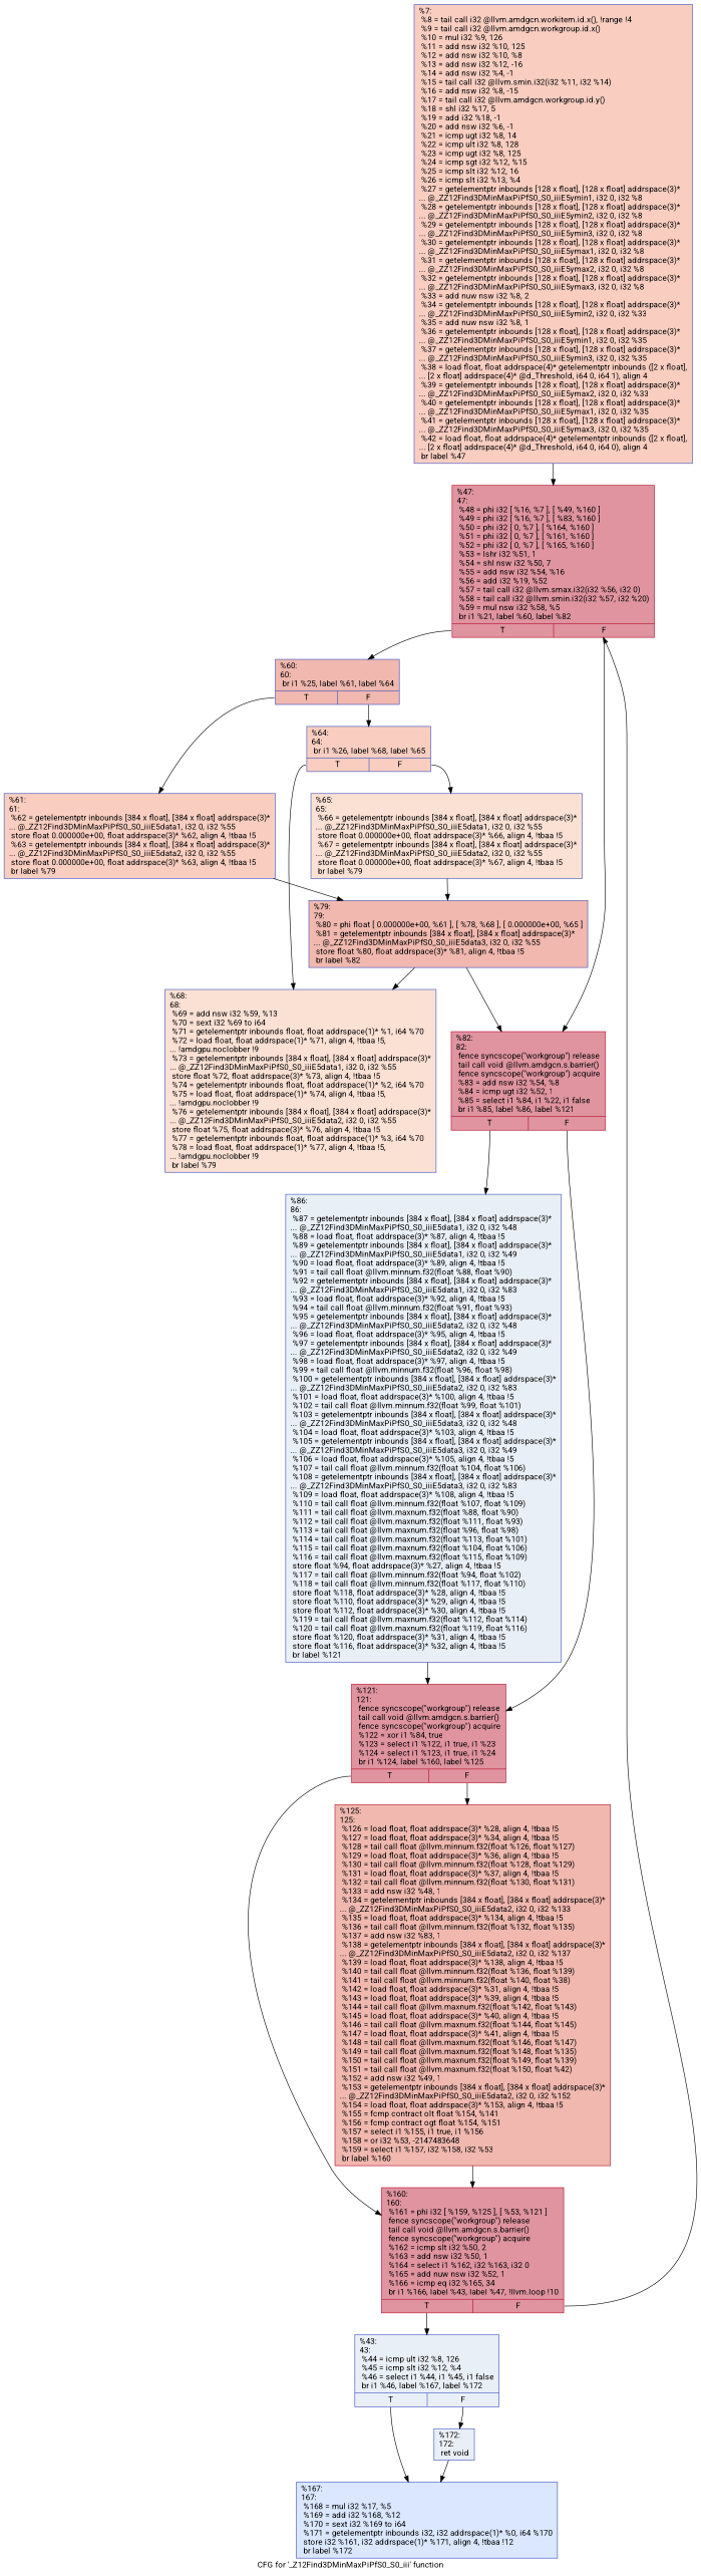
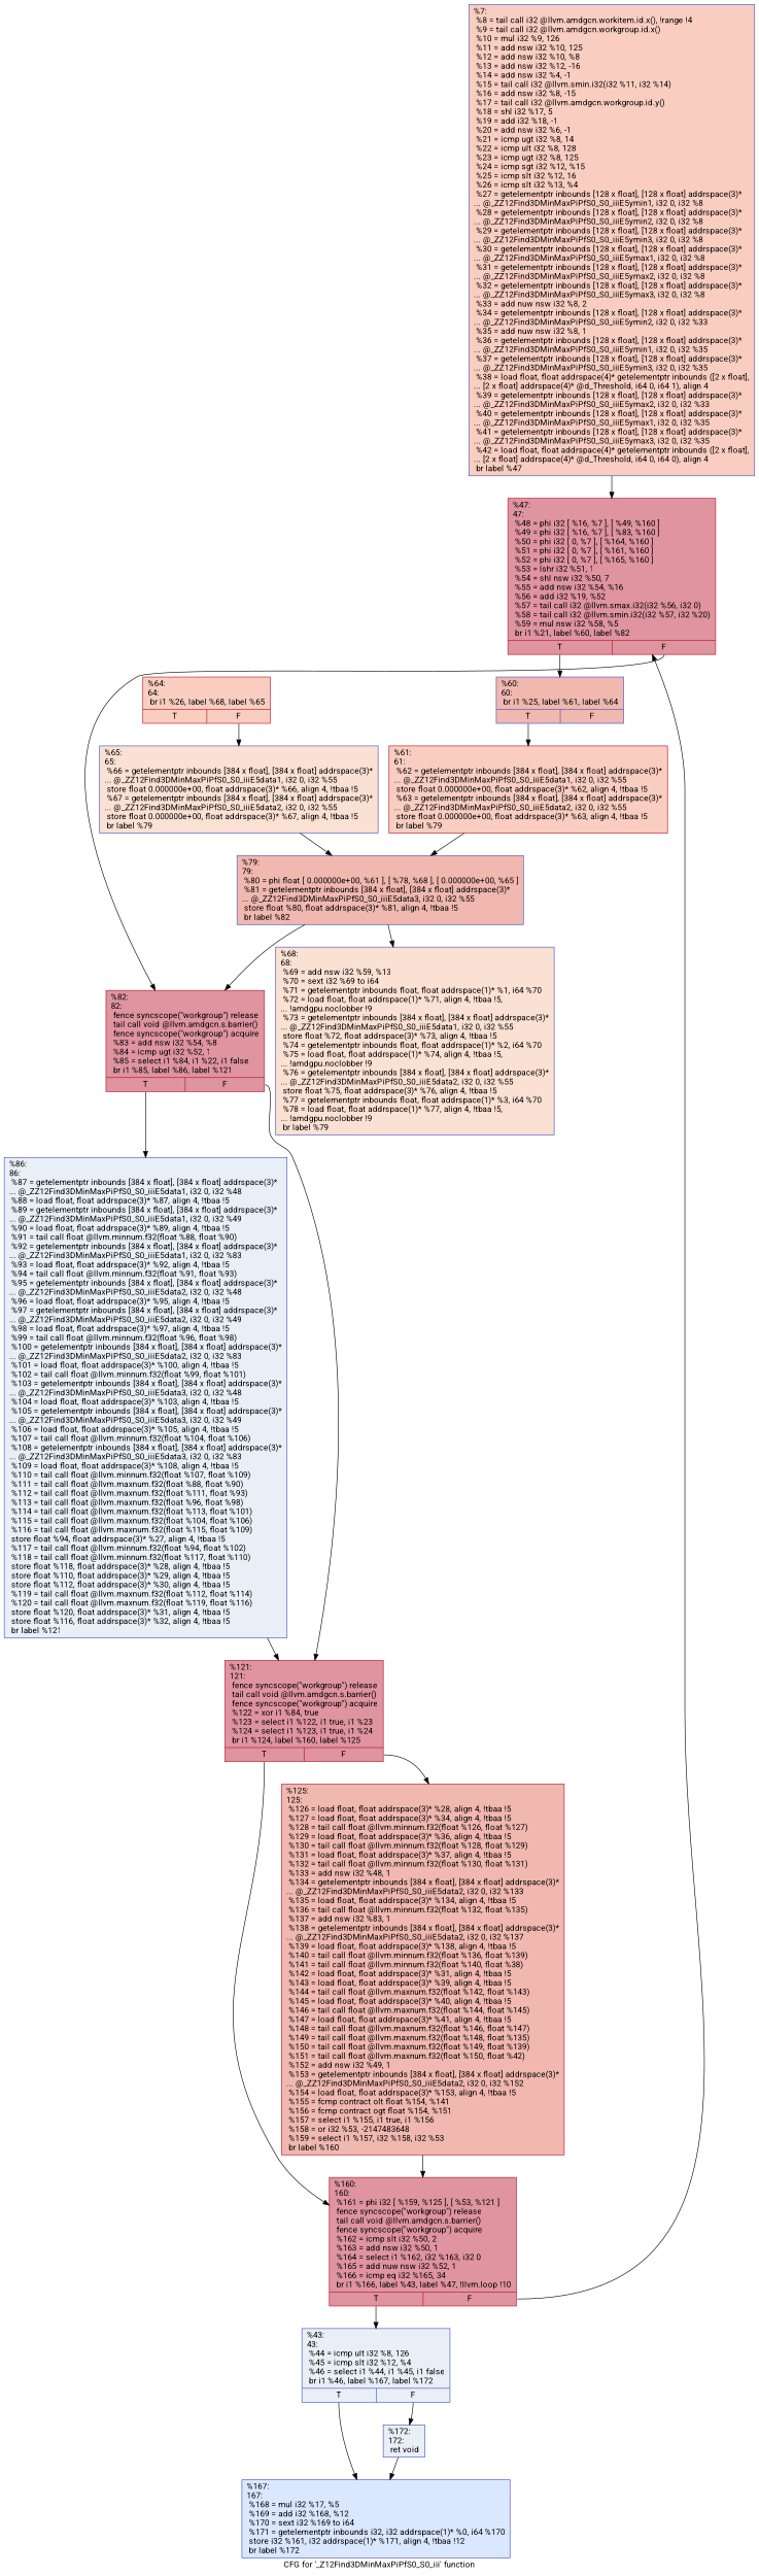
  digraph {
    fontname=Roboto
    label="CFG for '_Z12Find3DMinMaxPiPfS0_S0_iii' function"
    node [color="#3d50c3ff" fillcolor="#b70d2870" fontname=Roboto shape=record style=filled]
    edge [fontname=Roboto]
    n1 [fillcolor="#f2907270" label="{%7:\l  %8 = tail call i32 @llvm.amdgcn.workitem.id.x(), !range !4\l  %9 = tail call i32 @llvm.amdgcn.workgroup.id.x()\l  %10 = mul i32 %9, 126\l  %11 = add nsw i32 %10, 125\l  %12 = add nsw i32 %10, %8\l  %13 = add nsw i32 %12, -16\l  %14 = add nsw i32 %4, -1\l  %15 = tail call i32 @llvm.smin.i32(i32 %11, i32 %14)\l  %16 = add nsw i32 %8, -15\l  %17 = tail call i32 @llvm.amdgcn.workgroup.id.y()\l  %18 = shl i32 %17, 5\l  %19 = add i32 %18, -1\l  %20 = add nsw i32 %6, -1\l  %21 = icmp ugt i32 %8, 14\l  %22 = icmp ult i32 %8, 128\l  %23 = icmp ugt i32 %8, 125\l  %24 = icmp sgt i32 %12, %15\l  %25 = icmp slt i32 %12, 16\l  %26 = icmp slt i32 %13, %4\l  %27 = getelementptr inbounds [128 x float], [128 x float] addrspace(3)*\l... @_ZZ12Find3DMinMaxPiPfS0_S0_iiiE5ymin1, i32 0, i32 %8\l  %28 = getelementptr inbounds [128 x float], [128 x float] addrspace(3)*\l... @_ZZ12Find3DMinMaxPiPfS0_S0_iiiE5ymin2, i32 0, i32 %8\l  %29 = getelementptr inbounds [128 x float], [128 x float] addrspace(3)*\l... @_ZZ12Find3DMinMaxPiPfS0_S0_iiiE5ymin3, i32 0, i32 %8\l  %30 = getelementptr inbounds [128 x float], [128 x float] addrspace(3)*\l... @_ZZ12Find3DMinMaxPiPfS0_S0_iiiE5ymax1, i32 0, i32 %8\l  %31 = getelementptr inbounds [128 x float], [128 x float] addrspace(3)*\l... @_ZZ12Find3DMinMaxPiPfS0_S0_iiiE5ymax2, i32 0, i32 %8\l  %32 = getelementptr inbounds [128 x float], [128 x float] addrspace(3)*\l... @_ZZ12Find3DMinMaxPiPfS0_S0_iiiE5ymax3, i32 0, i32 %8\l  %33 = add nuw nsw i32 %8, 2\l  %34 = getelementptr inbounds [128 x float], [128 x float] addrspace(3)*\l... @_ZZ12Find3DMinMaxPiPfS0_S0_iiiE5ymin2, i32 0, i32 %33\l  %35 = add nuw nsw i32 %8, 1\l  %36 = getelementptr inbounds [128 x float], [128 x float] addrspace(3)*\l... @_ZZ12Find3DMinMaxPiPfS0_S0_iiiE5ymin1, i32 0, i32 %35\l  %37 = getelementptr inbounds [128 x float], [128 x float] addrspace(3)*\l... @_ZZ12Find3DMinMaxPiPfS0_S0_iiiE5ymin3, i32 0, i32 %35\l  %38 = load float, float addrspace(4)* getelementptr inbounds ([2 x float],\l... [2 x float] addrspace(4)* @d_Threshold, i64 0, i64 1), align 4\l  %39 = getelementptr inbounds [128 x float], [128 x float] addrspace(3)*\l... @_ZZ12Find3DMinMaxPiPfS0_S0_iiiE5ymax2, i32 0, i32 %33\l  %40 = getelementptr inbounds [128 x float], [128 x float] addrspace(3)*\l... @_ZZ12Find3DMinMaxPiPfS0_S0_iiiE5ymax1, i32 0, i32 %35\l  %41 = getelementptr inbounds [128 x float], [128 x float] addrspace(3)*\l... @_ZZ12Find3DMinMaxPiPfS0_S0_iiiE5ymax3, i32 0, i32 %35\l  %42 = load float, float addrspace(4)* getelementptr inbounds ([2 x float],\l... [2 x float] addrspace(4)* @d_Threshold, i64 0, i64 0), align 4\l  br label %47\l}"]
    n2 [color="#b70d28ff" label="{%47:\l47:                                               \l  %48 = phi i32 [ %16, %7 ], [ %49, %160 ]\l  %49 = phi i32 [ %16, %7 ], [ %83, %160 ]\l  %50 = phi i32 [ 0, %7 ], [ %164, %160 ]\l  %51 = phi i32 [ 0, %7 ], [ %161, %160 ]\l  %52 = phi i32 [ 0, %7 ], [ %165, %160 ]\l  %53 = lshr i32 %51, 1\l  %54 = shl nsw i32 %50, 7\l  %55 = add nsw i32 %54, %16\l  %56 = add i32 %19, %52\l  %57 = tail call i32 @llvm.smax.i32(i32 %56, i32 0)\l  %58 = tail call i32 @llvm.smin.i32(i32 %57, i32 %20)\l  %59 = mul nsw i32 %58, %5\l  br i1 %21, label %60, label %82\l|{<s0>T|<s1>F}}"]
    n3 [fillcolor="#dc5d4a70" label="{%60:\l60:                                               \l  br i1 %25, label %61, label %64\l|{<s0>T|<s1>F}}"]
    n4 [color="#b70d28ff" label="{%82:\l82:                                               \l  fence syncscope(\"workgroup\") release\l  tail call void @llvm.amdgcn.s.barrier()\l  fence syncscope(\"workgroup\") acquire\l  %83 = add nsw i32 %54, %8\l  %84 = icmp ugt i32 %52, 1\l  %85 = select i1 %84, i1 %22, i1 false\l  br i1 %85, label %86, label %121\l|{<s0>T|<s1>F}}"]
-   n5 [fillcolor="#f2907270" label="{%61:\l61:                                               \l  %62 = getelementptr inbounds [384 x float], [384 x float] addrspace(3)*\l... @_ZZ12Find3DMinMaxPiPfS0_S0_iiiE5data1, i32 0, i32 %55\l  store float 0.000000e+00, float addrspace(3)* %62, align 4, !tbaa !5\l  %63 = getelementptr inbounds [384 x float], [384 x float] addrspace(3)*\l... @_ZZ12Find3DMinMaxPiPfS0_S0_iiiE5data2, i32 0, i32 %55\l  store float 0.000000e+00, float addrspace(3)* %63, align 4, !tbaa !5\l  br label %79\l}"]
-   n6 [fillcolor="#f2907270" label="{%64:\l64:                                               \l  br i1 %26, label %68, label %65\l|{<s0>T|<s1>F}}"]
+   n5 [color="#b70d28ff" fillcolor="#f2907270" label="{%61:\l61:                                               \l  %62 = getelementptr inbounds [384 x float], [384 x float] addrspace(3)*\l... @_ZZ12Find3DMinMaxPiPfS0_S0_iiiE5data1, i32 0, i32 %55\l  store float 0.000000e+00, float addrspace(3)* %62, align 4, !tbaa !5\l  %63 = getelementptr inbounds [384 x float], [384 x float] addrspace(3)*\l... @_ZZ12Find3DMinMaxPiPfS0_S0_iiiE5data2, i32 0, i32 %55\l  store float 0.000000e+00, float addrspace(3)* %63, align 4, !tbaa !5\l  br label %79\l}"]
+   n6 [color="#b70d28ff" fillcolor="#f2907270" label="{%64:\l64:                                               \l  br i1 %26, label %68, label %65\l|{<s0>T|<s1>F}}"]
    n7 [fillcolor="#cedaeb70" label="{%86:\l86:                                               \l  %87 = getelementptr inbounds [384 x float], [384 x float] addrspace(3)*\l... @_ZZ12Find3DMinMaxPiPfS0_S0_iiiE5data1, i32 0, i32 %48\l  %88 = load float, float addrspace(3)* %87, align 4, !tbaa !5\l  %89 = getelementptr inbounds [384 x float], [384 x float] addrspace(3)*\l... @_ZZ12Find3DMinMaxPiPfS0_S0_iiiE5data1, i32 0, i32 %49\l  %90 = load float, float addrspace(3)* %89, align 4, !tbaa !5\l  %91 = tail call float @llvm.minnum.f32(float %88, float %90)\l  %92 = getelementptr inbounds [384 x float], [384 x float] addrspace(3)*\l... @_ZZ12Find3DMinMaxPiPfS0_S0_iiiE5data1, i32 0, i32 %83\l  %93 = load float, float addrspace(3)* %92, align 4, !tbaa !5\l  %94 = tail call float @llvm.minnum.f32(float %91, float %93)\l  %95 = getelementptr inbounds [384 x float], [384 x float] addrspace(3)*\l... @_ZZ12Find3DMinMaxPiPfS0_S0_iiiE5data2, i32 0, i32 %48\l  %96 = load float, float addrspace(3)* %95, align 4, !tbaa !5\l  %97 = getelementptr inbounds [384 x float], [384 x float] addrspace(3)*\l... @_ZZ12Find3DMinMaxPiPfS0_S0_iiiE5data2, i32 0, i32 %49\l  %98 = load float, float addrspace(3)* %97, align 4, !tbaa !5\l  %99 = tail call float @llvm.minnum.f32(float %96, float %98)\l  %100 = getelementptr inbounds [384 x float], [384 x float] addrspace(3)*\l... @_ZZ12Find3DMinMaxPiPfS0_S0_iiiE5data2, i32 0, i32 %83\l  %101 = load float, float addrspace(3)* %100, align 4, !tbaa !5\l  %102 = tail call float @llvm.minnum.f32(float %99, float %101)\l  %103 = getelementptr inbounds [384 x float], [384 x float] addrspace(3)*\l... @_ZZ12Find3DMinMaxPiPfS0_S0_iiiE5data3, i32 0, i32 %48\l  %104 = load float, float addrspace(3)* %103, align 4, !tbaa !5\l  %105 = getelementptr inbounds [384 x float], [384 x float] addrspace(3)*\l... @_ZZ12Find3DMinMaxPiPfS0_S0_iiiE5data3, i32 0, i32 %49\l  %106 = load float, float addrspace(3)* %105, align 4, !tbaa !5\l  %107 = tail call float @llvm.minnum.f32(float %104, float %106)\l  %108 = getelementptr inbounds [384 x float], [384 x float] addrspace(3)*\l... @_ZZ12Find3DMinMaxPiPfS0_S0_iiiE5data3, i32 0, i32 %83\l  %109 = load float, float addrspace(3)* %108, align 4, !tbaa !5\l  %110 = tail call float @llvm.minnum.f32(float %107, float %109)\l  %111 = tail call float @llvm.maxnum.f32(float %88, float %90)\l  %112 = tail call float @llvm.maxnum.f32(float %111, float %93)\l  %113 = tail call float @llvm.maxnum.f32(float %96, float %98)\l  %114 = tail call float @llvm.maxnum.f32(float %113, float %101)\l  %115 = tail call float @llvm.maxnum.f32(float %104, float %106)\l  %116 = tail call float @llvm.maxnum.f32(float %115, float %109)\l  store float %94, float addrspace(3)* %27, align 4, !tbaa !5\l  %117 = tail call float @llvm.minnum.f32(float %94, float %102)\l  %118 = tail call float @llvm.minnum.f32(float %117, float %110)\l  store float %118, float addrspace(3)* %28, align 4, !tbaa !5\l  store float %110, float addrspace(3)* %29, align 4, !tbaa !5\l  store float %112, float addrspace(3)* %30, align 4, !tbaa !5\l  %119 = tail call float @llvm.maxnum.f32(float %112, float %114)\l  %120 = tail call float @llvm.maxnum.f32(float %119, float %116)\l  store float %120, float addrspace(3)* %31, align 4, !tbaa !5\l  store float %116, float addrspace(3)* %32, align 4, !tbaa !5\l  br label %121\l}"]
    n8 [color="#b70d28ff" label="{%121:\l121:                                              \l  fence syncscope(\"workgroup\") release\l  tail call void @llvm.amdgcn.s.barrier()\l  fence syncscope(\"workgroup\") acquire\l  %122 = xor i1 %84, true\l  %123 = select i1 %122, i1 true, i1 %23\l  %124 = select i1 %123, i1 true, i1 %24\l  br i1 %124, label %160, label %125\l|{<s0>T|<s1>F}}"]
    n9 [fillcolor="#cedaeb70" label="{%43:\l43:                                               \l  %44 = icmp ult i32 %8, 126\l  %45 = icmp slt i32 %12, %4\l  %46 = select i1 %44, i1 %45, i1 false\l  br i1 %46, label %167, label %172\l|{<s0>T|<s1>F}}"]
    n10 [fillcolor="#abc8fd70" label="{%167:\l167:                                              \l  %168 = mul i32 %17, %5\l  %169 = add i32 %168, %12\l  %170 = sext i32 %169 to i64\l  %171 = getelementptr inbounds i32, i32 addrspace(1)* %0, i64 %170\l  store i32 %161, i32 addrspace(1)* %171, align 4, !tbaa !12\l  br label %172\l}"]
    n11 [fillcolor="#cedaeb70" label="{%172:\l172:                                              \l  ret void\l}"]
    n12 [fillcolor="#dc5d4a70" label="{%79:\l79:                                               \l  %80 = phi float [ 0.000000e+00, %61 ], [ %78, %68 ], [ 0.000000e+00, %65 ]\l  %81 = getelementptr inbounds [384 x float], [384 x float] addrspace(3)*\l... @_ZZ12Find3DMinMaxPiPfS0_S0_iiiE5data3, i32 0, i32 %55\l  store float %80, float addrspace(3)* %81, align 4, !tbaa !5\l  br label %82\l}"]
    n13 [fillcolor="#f7b99e70" label="{%68:\l68:                                               \l  %69 = add nsw i32 %59, %13\l  %70 = sext i32 %69 to i64\l  %71 = getelementptr inbounds float, float addrspace(1)* %1, i64 %70\l  %72 = load float, float addrspace(1)* %71, align 4, !tbaa !5,\l... !amdgpu.noclobber !9\l  %73 = getelementptr inbounds [384 x float], [384 x float] addrspace(3)*\l... @_ZZ12Find3DMinMaxPiPfS0_S0_iiiE5data1, i32 0, i32 %55\l  store float %72, float addrspace(3)* %73, align 4, !tbaa !5\l  %74 = getelementptr inbounds float, float addrspace(1)* %2, i64 %70\l  %75 = load float, float addrspace(1)* %74, align 4, !tbaa !5,\l... !amdgpu.noclobber !9\l  %76 = getelementptr inbounds [384 x float], [384 x float] addrspace(3)*\l... @_ZZ12Find3DMinMaxPiPfS0_S0_iiiE5data2, i32 0, i32 %55\l  store float %75, float addrspace(3)* %76, align 4, !tbaa !5\l  %77 = getelementptr inbounds float, float addrspace(1)* %3, i64 %70\l  %78 = load float, float addrspace(1)* %77, align 4, !tbaa !5,\l... !amdgpu.noclobber !9\l  br label %79\l}"]
    n14 [fillcolor="#f7b99e70" label="{%65:\l65:                                               \l  %66 = getelementptr inbounds [384 x float], [384 x float] addrspace(3)*\l... @_ZZ12Find3DMinMaxPiPfS0_S0_iiiE5data1, i32 0, i32 %55\l  store float 0.000000e+00, float addrspace(3)* %66, align 4, !tbaa !5\l  %67 = getelementptr inbounds [384 x float], [384 x float] addrspace(3)*\l... @_ZZ12Find3DMinMaxPiPfS0_S0_iiiE5data2, i32 0, i32 %55\l  store float 0.000000e+00, float addrspace(3)* %67, align 4, !tbaa !5\l  br label %79\l}"]
    n15 [color="#b70d28ff" label="{%160:\l160:                                              \l  %161 = phi i32 [ %159, %125 ], [ %53, %121 ]\l  fence syncscope(\"workgroup\") release\l  tail call void @llvm.amdgcn.s.barrier()\l  fence syncscope(\"workgroup\") acquire\l  %162 = icmp slt i32 %50, 2\l  %163 = add nsw i32 %50, 1\l  %164 = select i1 %162, i32 %163, i32 0\l  %165 = add nuw nsw i32 %52, 1\l  %166 = icmp eq i32 %165, 34\l  br i1 %166, label %43, label %47, !llvm.loop !10\l|{<s0>T|<s1>F}}"]
    n16 [color="#b70d28ff" fillcolor="#dc5d4a70" label="{%125:\l125:                                              \l  %126 = load float, float addrspace(3)* %28, align 4, !tbaa !5\l  %127 = load float, float addrspace(3)* %34, align 4, !tbaa !5\l  %128 = tail call float @llvm.minnum.f32(float %126, float %127)\l  %129 = load float, float addrspace(3)* %36, align 4, !tbaa !5\l  %130 = tail call float @llvm.minnum.f32(float %128, float %129)\l  %131 = load float, float addrspace(3)* %37, align 4, !tbaa !5\l  %132 = tail call float @llvm.minnum.f32(float %130, float %131)\l  %133 = add nsw i32 %48, 1\l  %134 = getelementptr inbounds [384 x float], [384 x float] addrspace(3)*\l... @_ZZ12Find3DMinMaxPiPfS0_S0_iiiE5data2, i32 0, i32 %133\l  %135 = load float, float addrspace(3)* %134, align 4, !tbaa !5\l  %136 = tail call float @llvm.minnum.f32(float %132, float %135)\l  %137 = add nsw i32 %83, 1\l  %138 = getelementptr inbounds [384 x float], [384 x float] addrspace(3)*\l... @_ZZ12Find3DMinMaxPiPfS0_S0_iiiE5data2, i32 0, i32 %137\l  %139 = load float, float addrspace(3)* %138, align 4, !tbaa !5\l  %140 = tail call float @llvm.minnum.f32(float %136, float %139)\l  %141 = tail call float @llvm.minnum.f32(float %140, float %38)\l  %142 = load float, float addrspace(3)* %31, align 4, !tbaa !5\l  %143 = load float, float addrspace(3)* %39, align 4, !tbaa !5\l  %144 = tail call float @llvm.maxnum.f32(float %142, float %143)\l  %145 = load float, float addrspace(3)* %40, align 4, !tbaa !5\l  %146 = tail call float @llvm.maxnum.f32(float %144, float %145)\l  %147 = load float, float addrspace(3)* %41, align 4, !tbaa !5\l  %148 = tail call float @llvm.maxnum.f32(float %146, float %147)\l  %149 = tail call float @llvm.maxnum.f32(float %148, float %135)\l  %150 = tail call float @llvm.maxnum.f32(float %149, float %139)\l  %151 = tail call float @llvm.maxnum.f32(float %150, float %42)\l  %152 = add nsw i32 %49, 1\l  %153 = getelementptr inbounds [384 x float], [384 x float] addrspace(3)*\l... @_ZZ12Find3DMinMaxPiPfS0_S0_iiiE5data2, i32 0, i32 %152\l  %154 = load float, float addrspace(3)* %153, align 4, !tbaa !5\l  %155 = fcmp contract olt float %154, %141\l  %156 = fcmp contract ogt float %154, %151\l  %157 = select i1 %155, i1 true, i1 %156\l  %158 = or i32 %53, -2147483648\l  %159 = select i1 %157, i32 %158, i32 %53\l  br label %160\l}"]
    n1 -> n2
    n2 -> n3 [tailport=s0]
    n2 -> n4 [tailport=s1]
    n3 -> n5 [tailport=s0]
-   n3 -> n6 [tailport=s1]
    n4 -> n7 [tailport=s0]
    n4 -> n8 [tailport=s1]
    n5 -> n12
-   n6 -> n13 [tailport=s0]
    n6 -> n14 [tailport=s1]
    n7 -> n8
    n8 -> n15 [tailport=s0]
    n8 -> n16 [tailport=s1]
    n9 -> n10 [tailport=s0]
    n9 -> n11 [tailport=s1]
    n11 -> n10
    n12 -> n4
    n12 -> n13
    n14 -> n12
    n15 -> n2 [tailport=s1]
    n15 -> n9 [tailport=s0]
    n16 -> n15
  }
